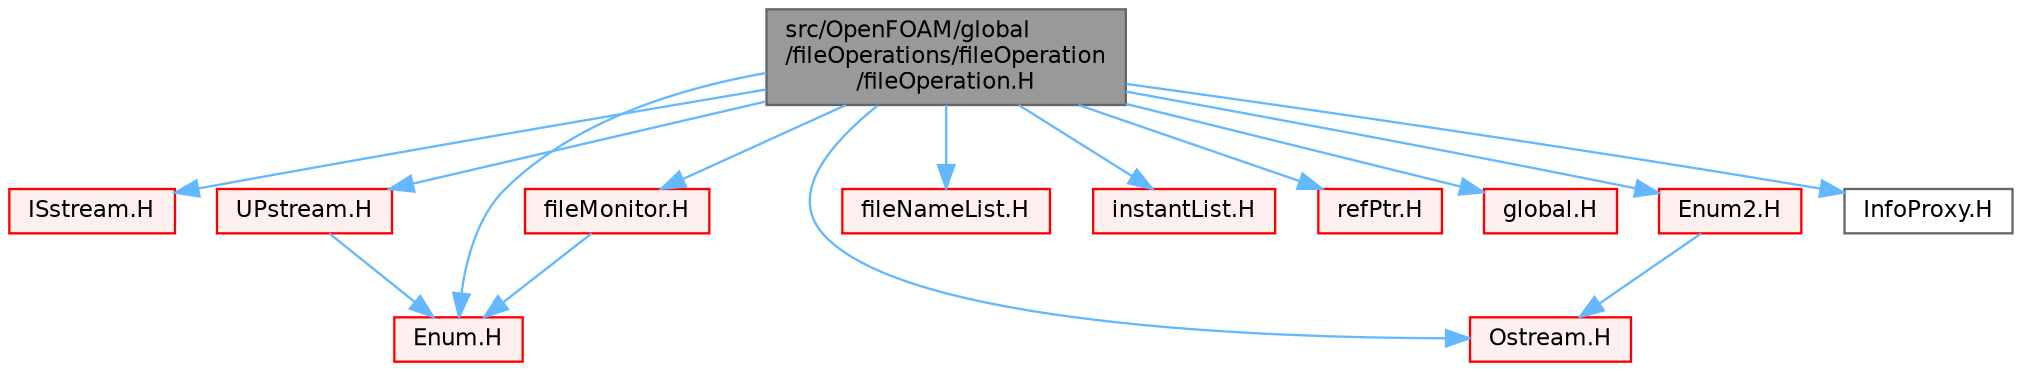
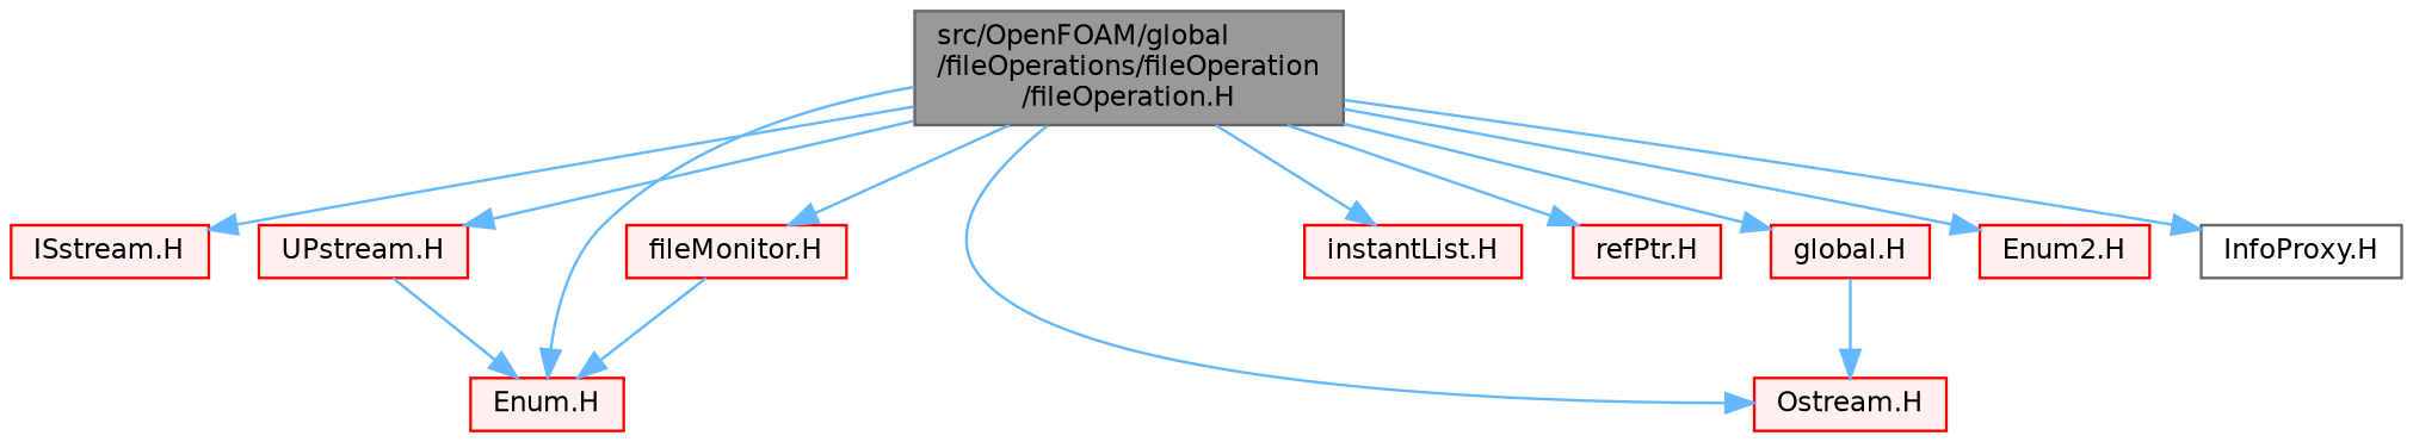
  digraph {
    node [color=red fillcolor="#FFF0F0" fontname=Helvetica fontsize=10 shape=box style=filled]
    edge [color=steelblue1 fontname=Helvetica fontsize=10 labelfontname=Helvetica labelfontsize=10 style=solid]
    n1 [color=gray40 fillcolor=grey60 fontcolor=black height=0.2 label="src/OpenFOAM/global\l/fileOperations/fileOperation\l/fileOperation.H" width=0.4]
    n2 [height=0.2 label="ISstream.H" width=0.4]
    n3 [height=0.2 label="Ostream.H" width=0.4]
    n4 [height=0.2 label="UPstream.H" width=0.4]
    n5 [height=0.2 label="Enum.H" width=0.4]
    n6 [height=0.2 label="fileMonitor.H" width=0.4]
-   n7 [height=0.2 label="fileNameList.H" width=0.4]
    n8 [height=0.2 label="instantList.H" width=0.4]
    n9 [height=0.2 label="refPtr.H" width=0.4]
    n10 [height=0.2 label="global.H" width=0.4]
    n11 [height=0.2 label="Enum2.H" width=0.4]
    n12 [color=grey40 fillcolor=white height=0.2 label="InfoProxy.H" width=0.4]
    n1 -> n2
    n1 -> n3
    n1 -> n4
    n1 -> n5
    n1 -> n6
-   n1 -> n7
    n1 -> n8
    n1 -> n9
    n1 -> n10
    n1 -> n11
    n1 -> n12
    n4 -> n5
    n6 -> n5
-   n11 -> n3
+   n10 -> n3
  }
